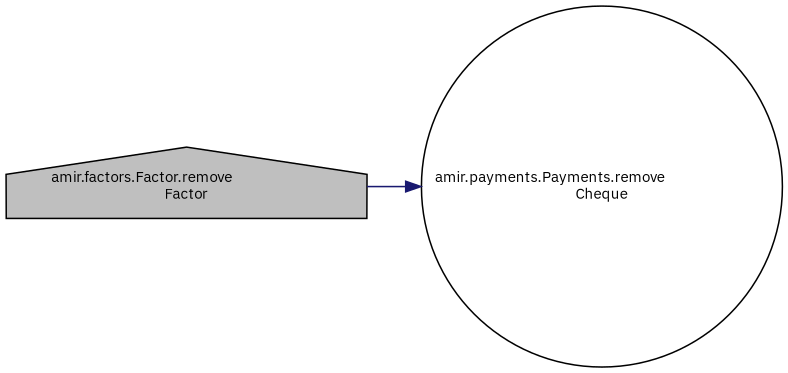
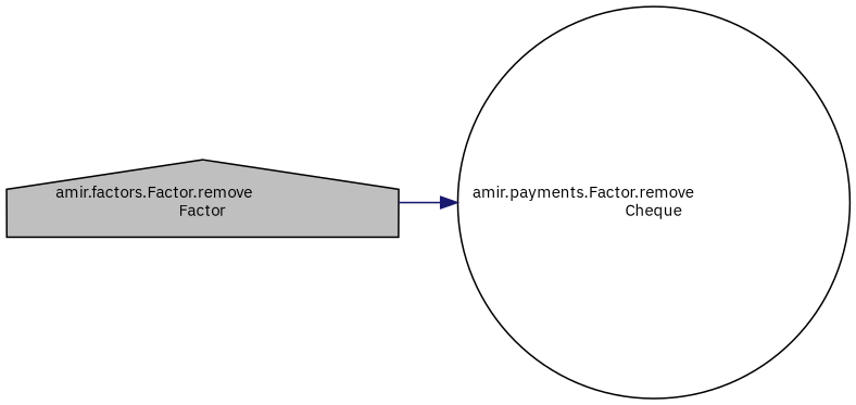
  digraph {
    rankdir=LR
    fontname="IBM Plex Sans"
    node [color=black fontname="IBM Plex Sans" fontsize=10 style=filled]
    n1 [fillcolor=grey75 fontcolor=black height=0.2 label="amir.factors.Factor.remove\lFactor" shape=house width=0.4]
-   n2 [fillcolor=white height=0.2 label="amir.payments.Payments.remove\lCheque" shape=circle width=0.4]
+   n2 [fillcolor=white height=0.2 label="amir.payments.Factor.remove\lCheque" shape=circle width=0.4]
    n1 -> n2 [color=midnightblue fontname="IBM Plex Sans" fontsize=10 labelfontname="FreeSans.ttf" labelfontsize=10 style=solid]
  }
